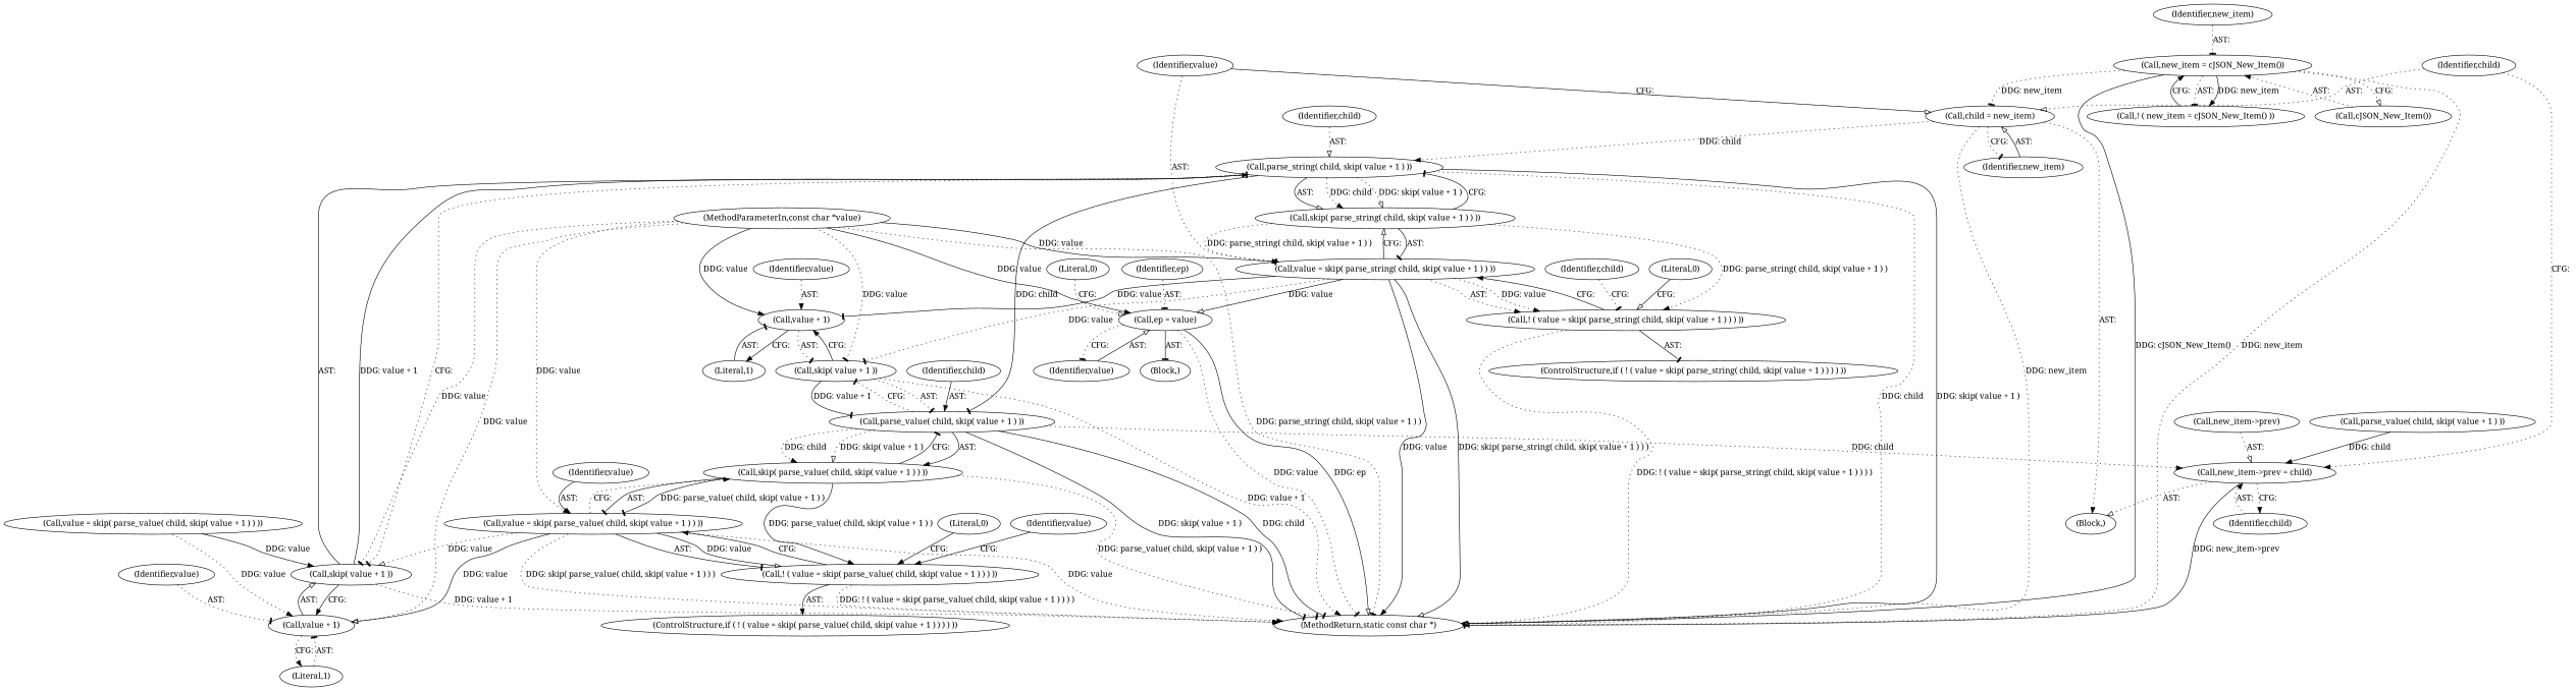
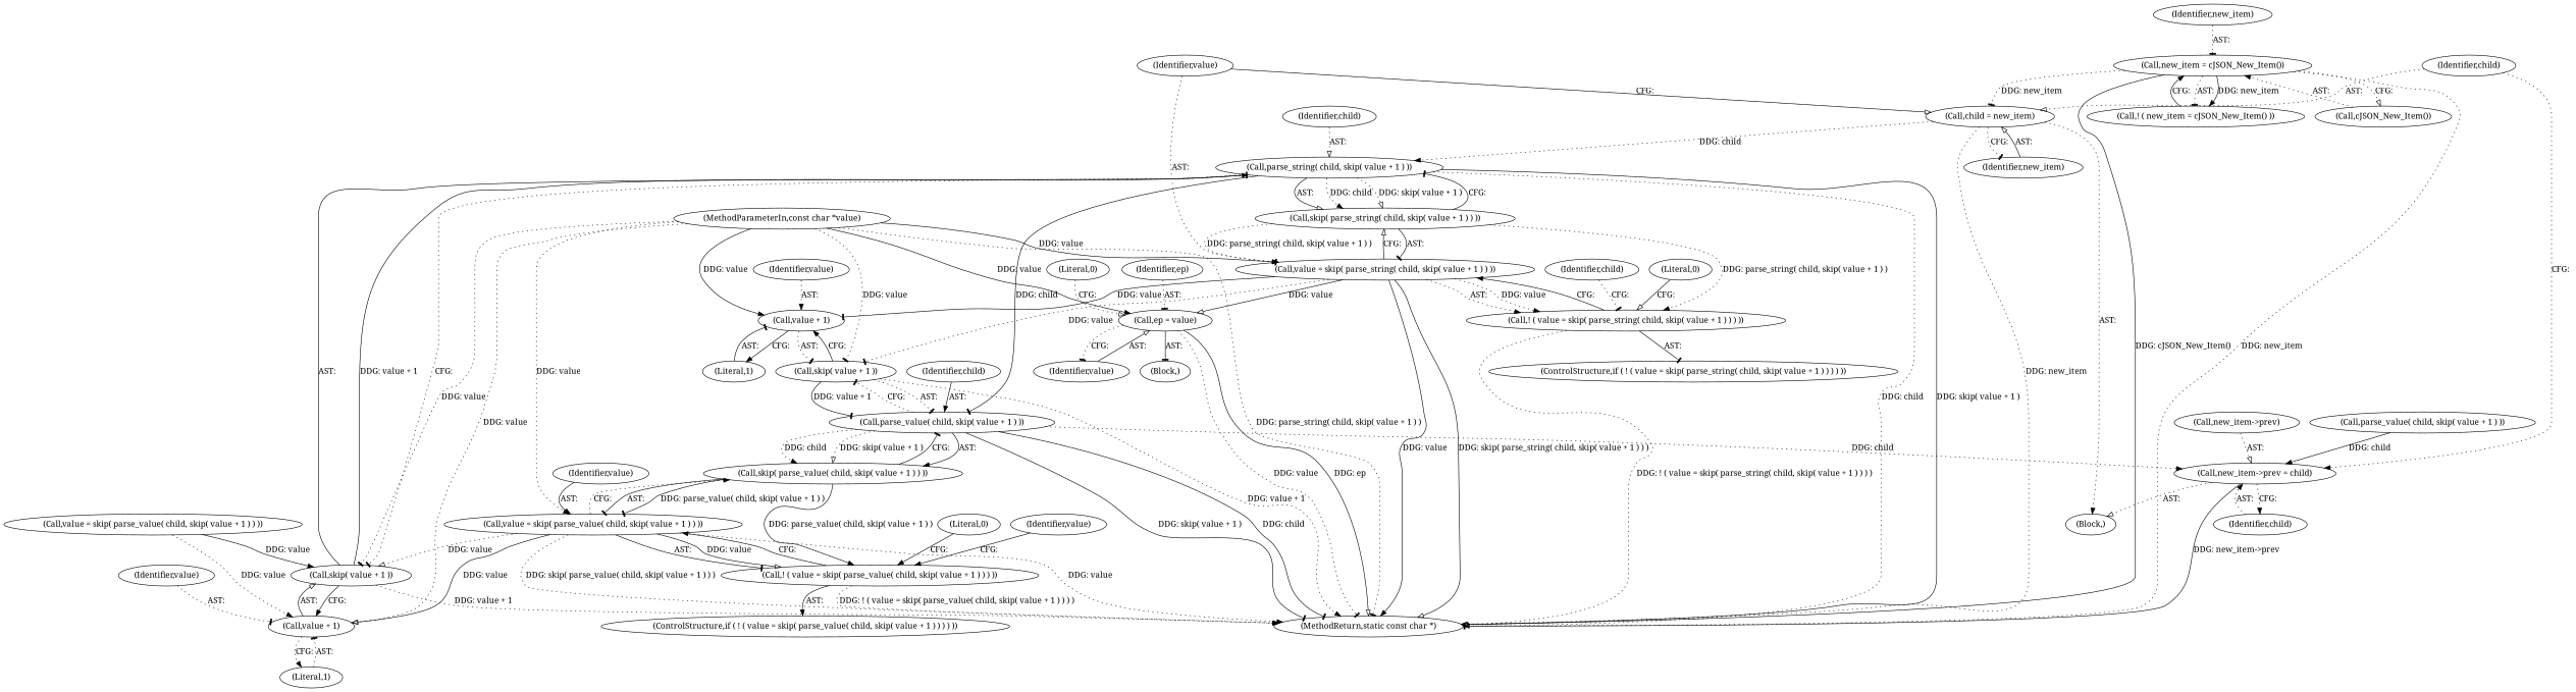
  digraph {
    fontname="Noto Serif"
    node [fontname="Noto Serif"]
    edge [arrowhead=normal fontname="Noto Serif" style=dotted]
    n1 [label="(Call,child = new_item)"]
    n2 [label="(Call,parse_string( child, skip( value + 1 ) ))"]
    n3 [label="(Block,)"]
    n4 [label="(MethodReturn,static const char *)"]
    n5 [label="(Identifier,new_item)"]
    n6 [label="(Call,skip( parse_string( child, skip( value + 1 ) ) ))"]
    n7 [label="(Call,parse_value( child, skip( value + 1 ) ))"]
    n8 [label="(Call,skip( value + 1 ))"]
    n9 [label="(Call,new_item = cJSON_New_Item())"]
    n10 [label="(Call,cJSON_New_Item())"]
    n11 [label="(Call,! ( new_item = cJSON_New_Item() ))"]
    n12 [label="(Call,! ( value = skip( parse_string( child, skip( value + 1 ) ) ) ))"]
    n13 [label="(Call,value = skip( parse_string( child, skip( value + 1 ) ) ))"]
    n14 [label="(Call,skip( value + 1 ))"]
    n15 [label="(Call,new_item->prev = child)"]
    n16 [label="(Call,skip( parse_value( child, skip( value + 1 ) ) ))"]
    n17 [label="(Call,value + 1)"]
    n18 [label="(ControlStructure,if ( ! ( value = skip( parse_string( child, skip( value + 1 ) ) ) ) ))"]
    n19 [label="(Call,ep = value)"]
    n20 [label="(Call,value + 1)"]
    n21 [label="(Block,)"]
    n22 [label="(Identifier,value)"]
    n23 [label="(Literal,1)"]
    n24 [label="(Identifier,child)"]
    n25 [label="(Call,! ( value = skip( parse_value( child, skip( value + 1 ) ) ) ))"]
    n26 [label="(Call,value = skip( parse_value( child, skip( value + 1 ) ) ))"]
    n27 [label="(ControlStructure,if ( ! ( value = skip( parse_value( child, skip( value + 1 ) ) ) ) ))"]
    n28 [label="(Literal,1)"]
    n29 [label="(Identifier,ep)"]
    n30 [label="(Literal,0)"]
    n31 [label="(Identifier,value)"]
    n32 [label="(Identifier,value)"]
    n33 [label="(Identifier,value)"]
    n34 [label="(Call,value = skip( parse_value( child, skip( value + 1 ) ) ))"]
    n35 [label="(Identifier,child)"]
    n36 [label="(Identifier,child)"]
    n37 [label="(Identifier,value)"]
    n38 [label="(Identifier,child)"]
    n39 [label="(Call,parse_value( child, skip( value + 1 ) ))"]
    n40 [label="(Call,new_item->prev)"]
    n41 [label="(Identifier,new_item)"]
    n42 [label="(MethodParameterIn,const char *value)"]
    n43 [label="(Identifier,value)"]
    n44 [label="(Identifier,child)"]
    n45 [label="(Literal,0)"]
    n46 [label="(Literal,0)"]
    n1 -> n2 [label="DDG: child"]
    n1 -> n3 [label="AST: "]
    n1 -> n4 [arrowhead=onormal label="DDG: new_item"]
    n1 -> n5 [arrowhead=tee label="CFG: "]
    n2 -> n4 [arrowhead=onormal label="DDG: child"]
    n2 -> n4 [arrowhead=onormal label="DDG: skip( value + 1 )" style=solid]
    n2 -> n6 [arrowhead=onormal label="AST: " style=solid]
    n2 -> n6 [label="DDG: child"]
    n2 -> n6 [arrowhead=onormal label="DDG: skip( value + 1 )"]
    n2 -> n7 [arrowhead=tee label="DDG: child" style=solid]
    n2 -> n8 [arrowhead=tee label="CFG: "]
    n5 -> n1 [arrowhead=onormal label="AST: " style=solid]
    n6 -> n2 [arrowhead=tee label="CFG: " style=solid]
    n6 -> n12 [label="DDG: parse_string( child, skip( value + 1 ) )"]
    n6 -> n13 [arrowhead=tee label="AST: " style=solid]
    n6 -> n13 [arrowhead=tee label="DDG: parse_string( child, skip( value + 1 ) )"]
    n7 -> n4 [arrowhead=tee label="DDG: skip( value + 1 )" style=solid]
    n7 -> n4 [arrowhead=tee label="DDG: child" style=solid]
    n7 -> n14 [arrowhead=tee label="CFG: "]
    n7 -> n15 [label="DDG: child"]
    n7 -> n16 [label="AST: " style=solid]
    n7 -> n16 [label="DDG: child"]
    n7 -> n16 [arrowhead=onormal label="DDG: skip( value + 1 )"]
    n8 -> n2 [label="AST: " style=solid]
    n8 -> n2 [arrowhead=tee label="DDG: value + 1" style=solid]
    n8 -> n4 [label="DDG: value + 1"]
    n8 -> n17 [label="CFG: " style=solid]
    n9 -> n1 [arrowhead=tee label="DDG: new_item"]
    n9 -> n4 [arrowhead=onormal label="DDG: new_item"]
    n9 -> n4 [arrowhead=onormal label="DDG: cJSON_New_Item()" style=solid]
    n9 -> n10 [arrowhead=onormal label="CFG: "]
    n9 -> n11 [arrowhead=tee label="AST: "]
    n9 -> n11 [label="DDG: new_item" style=solid]
    n10 -> n9 [label="AST: "]
    n11 -> n9 [label="CFG: " style=solid]
    n12 -> n4 [arrowhead=onormal label="DDG: ! ( value = skip( parse_string( child, skip( value + 1 ) ) ) )"]
    n12 -> n13 [label="CFG: " style=solid]
    n12 -> n18 [arrowhead=tee label="AST: " style=solid]
    n13 -> n4 [label="DDG: value" style=solid]
    n13 -> n4 [arrowhead=onormal label="DDG: skip( parse_string( child, skip( value + 1 ) ) )" style=solid]
    n13 -> n6 [arrowhead=onormal label="CFG: " style=solid]
    n13 -> n12 [label="AST: "]
    n13 -> n12 [label="DDG: value"]
    n13 -> n14 [arrowhead=tee label="DDG: value"]
    n13 -> n19 [arrowhead=onormal label="DDG: value" style=solid]
    n13 -> n20 [arrowhead=tee label="DDG: value" style=solid]
    n14 -> n4 [label="DDG: value + 1"]
    n14 -> n7 [arrowhead=tee label="AST: "]
    n14 -> n7 [arrowhead=tee label="DDG: value + 1" style=solid]
    n14 -> n20 [label="CFG: " style=solid]
    n15 -> n3 [arrowhead=onormal label="AST: "]
    n15 -> n4 [arrowhead=tee label="DDG: new_item->prev" style=solid]
    n15 -> n24 [label="CFG: "]
-   n16 -> n4 [arrowhead=tee label="DDG: parse_value( child, skip( value + 1 ) )"]
    n16 -> n7 [arrowhead=tee label="CFG: " style=solid]
    n16 -> n25 [label="DDG: parse_value( child, skip( value + 1 ) )" style=solid]
    n16 -> n26 [arrowhead=tee label="AST: " style=solid]
    n16 -> n26 [arrowhead=tee label="DDG: parse_value( child, skip( value + 1 ) )" style=solid]
    n17 -> n8 [arrowhead=onormal label="AST: " style=solid]
    n17 -> n28 [label="CFG: "]
    n19 -> n4 [arrowhead=tee label="DDG: value"]
    n19 -> n4 [arrowhead=onormal label="DDG: ep" style=solid]
    n19 -> n21 [arrowhead=tee label="AST: " style=solid]
    n19 -> n22 [arrowhead=tee label="CFG: "]
    n20 -> n14 [arrowhead=tee label="AST: "]
    n20 -> n23 [label="CFG: " style=solid]
    n22 -> n19 [arrowhead=onormal label="AST: " style=solid]
    n23 -> n20 [arrowhead=tee label="AST: " style=solid]
    n24 -> n15 [label="AST: "]
    n25 -> n4 [label="DDG: ! ( value = skip( parse_value( child, skip( value + 1 ) ) ) )"]
    n25 -> n26 [label="CFG: " style=solid]
    n25 -> n27 [label="AST: " style=solid]
    n26 -> n4 [label="DDG: value"]
    n26 -> n4 [label="DDG: skip( parse_value( child, skip( value + 1 ) ) )"]
    n26 -> n8 [arrowhead=onormal label="DDG: value"]
    n26 -> n16 [label="CFG: "]
    n26 -> n17 [arrowhead=onormal label="DDG: value" style=solid]
    n26 -> n25 [arrowhead=tee label="AST: " style=solid]
    n26 -> n25 [arrowhead=onormal label="DDG: value" style=solid]
    n28 -> n17 [arrowhead=tee label="AST: "]
    n29 -> n19 [arrowhead=tee label="AST: "]
    n30 -> n12 [arrowhead=onormal label="CFG: " style=solid]
    n31 -> n20 [label="AST: "]
    n32 -> n26 [label="AST: " style=solid]
    n33 -> n25 [label="CFG: " style=solid]
    n34 -> n8 [label="DDG: value" style=solid]
    n34 -> n17 [label="DDG: value"]
    n35 -> n1 [arrowhead=onormal label="AST: "]
    n35 -> n15 [label="CFG: "]
    n36 -> n7 [label="AST: " style=solid]
    n37 -> n17 [arrowhead=tee label="AST: "]
    n38 -> n12 [arrowhead=tee label="CFG: "]
    n39 -> n15 [label="DDG: child" style=solid]
    n40 -> n15 [arrowhead=onormal label="AST: "]
    n41 -> n9 [arrowhead=tee label="AST: "]
    n42 -> n4 [arrowhead=tee label="DDG: parse_string( child, skip( value + 1 ) )"]
    n42 -> n8 [arrowhead=tee label="DDG: value"]
    n42 -> n13 [label="DDG: value" style=solid]
    n42 -> n14 [arrowhead=tee label="DDG: value"]
    n42 -> n17 [arrowhead=onormal label="DDG: value"]
    n42 -> n19 [label="DDG: value" style=solid]
    n42 -> n20 [label="DDG: value" style=solid]
    n42 -> n26 [label="DDG: value"]
    n43 -> n1 [arrowhead=onormal label="CFG: " style=solid]
    n43 -> n13 [label="AST: "]
    n44 -> n2 [arrowhead=onormal label="AST: "]
    n45 -> n19 [arrowhead=onormal label="CFG: "]
    n46 -> n25 [label="CFG: " style=solid]
  }
